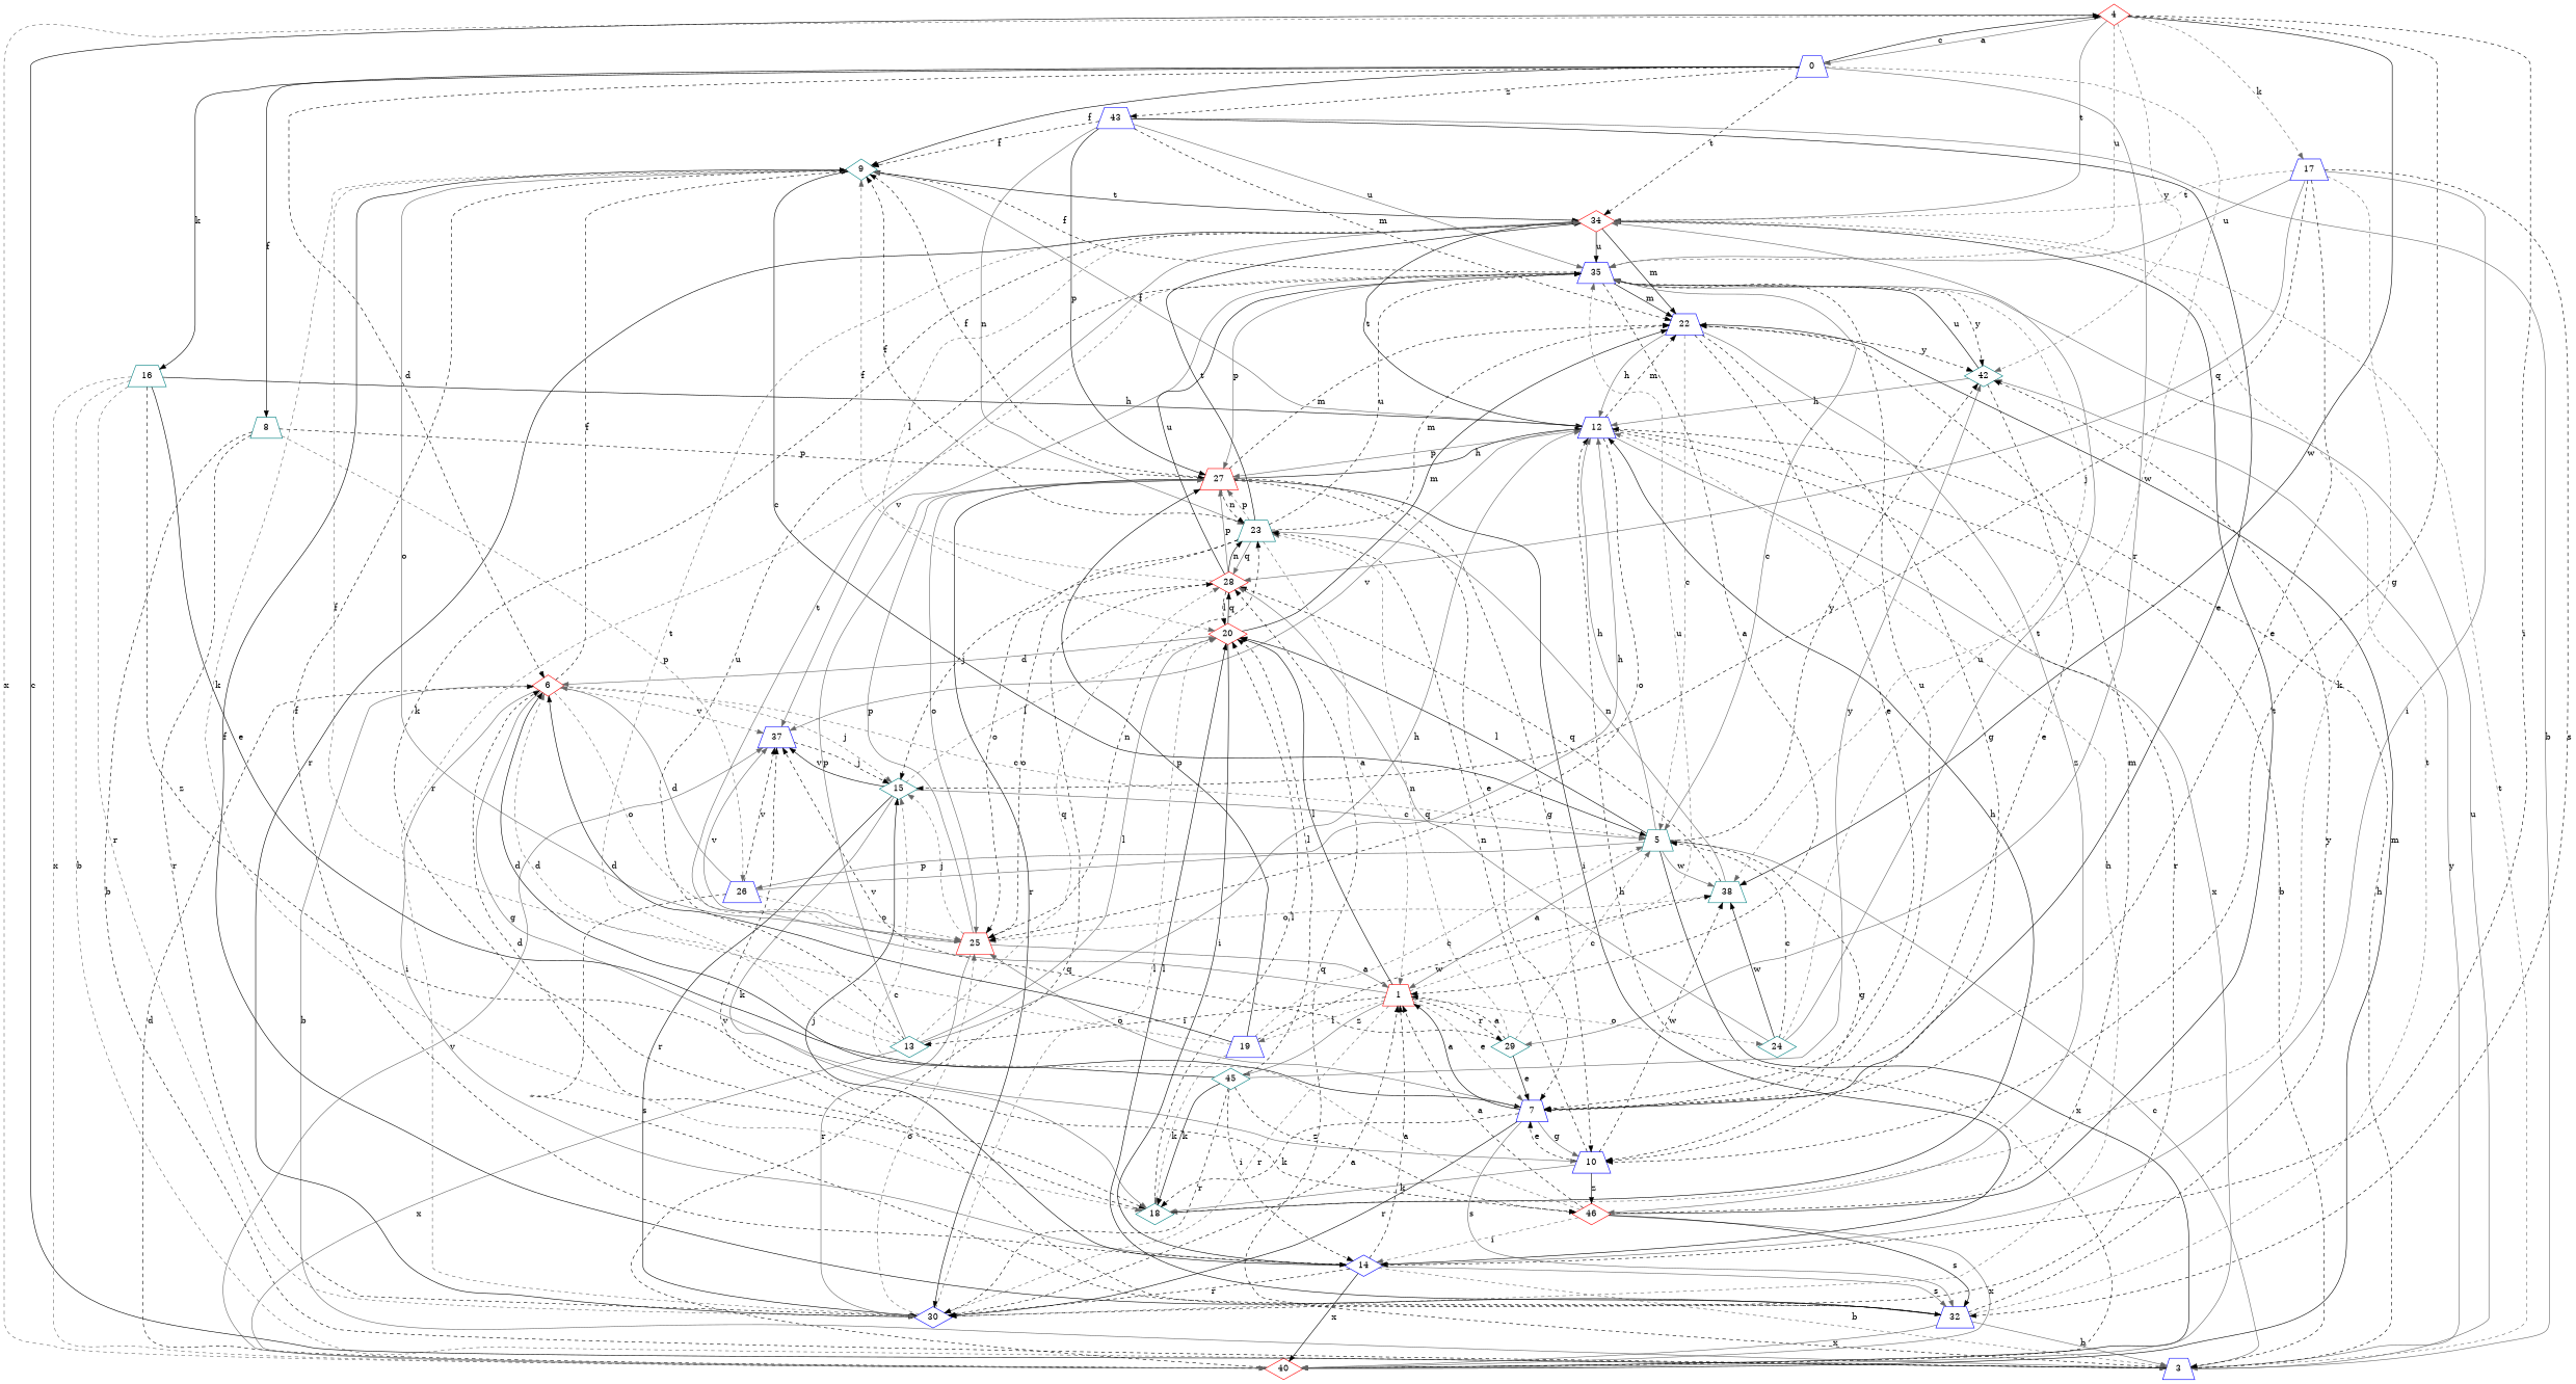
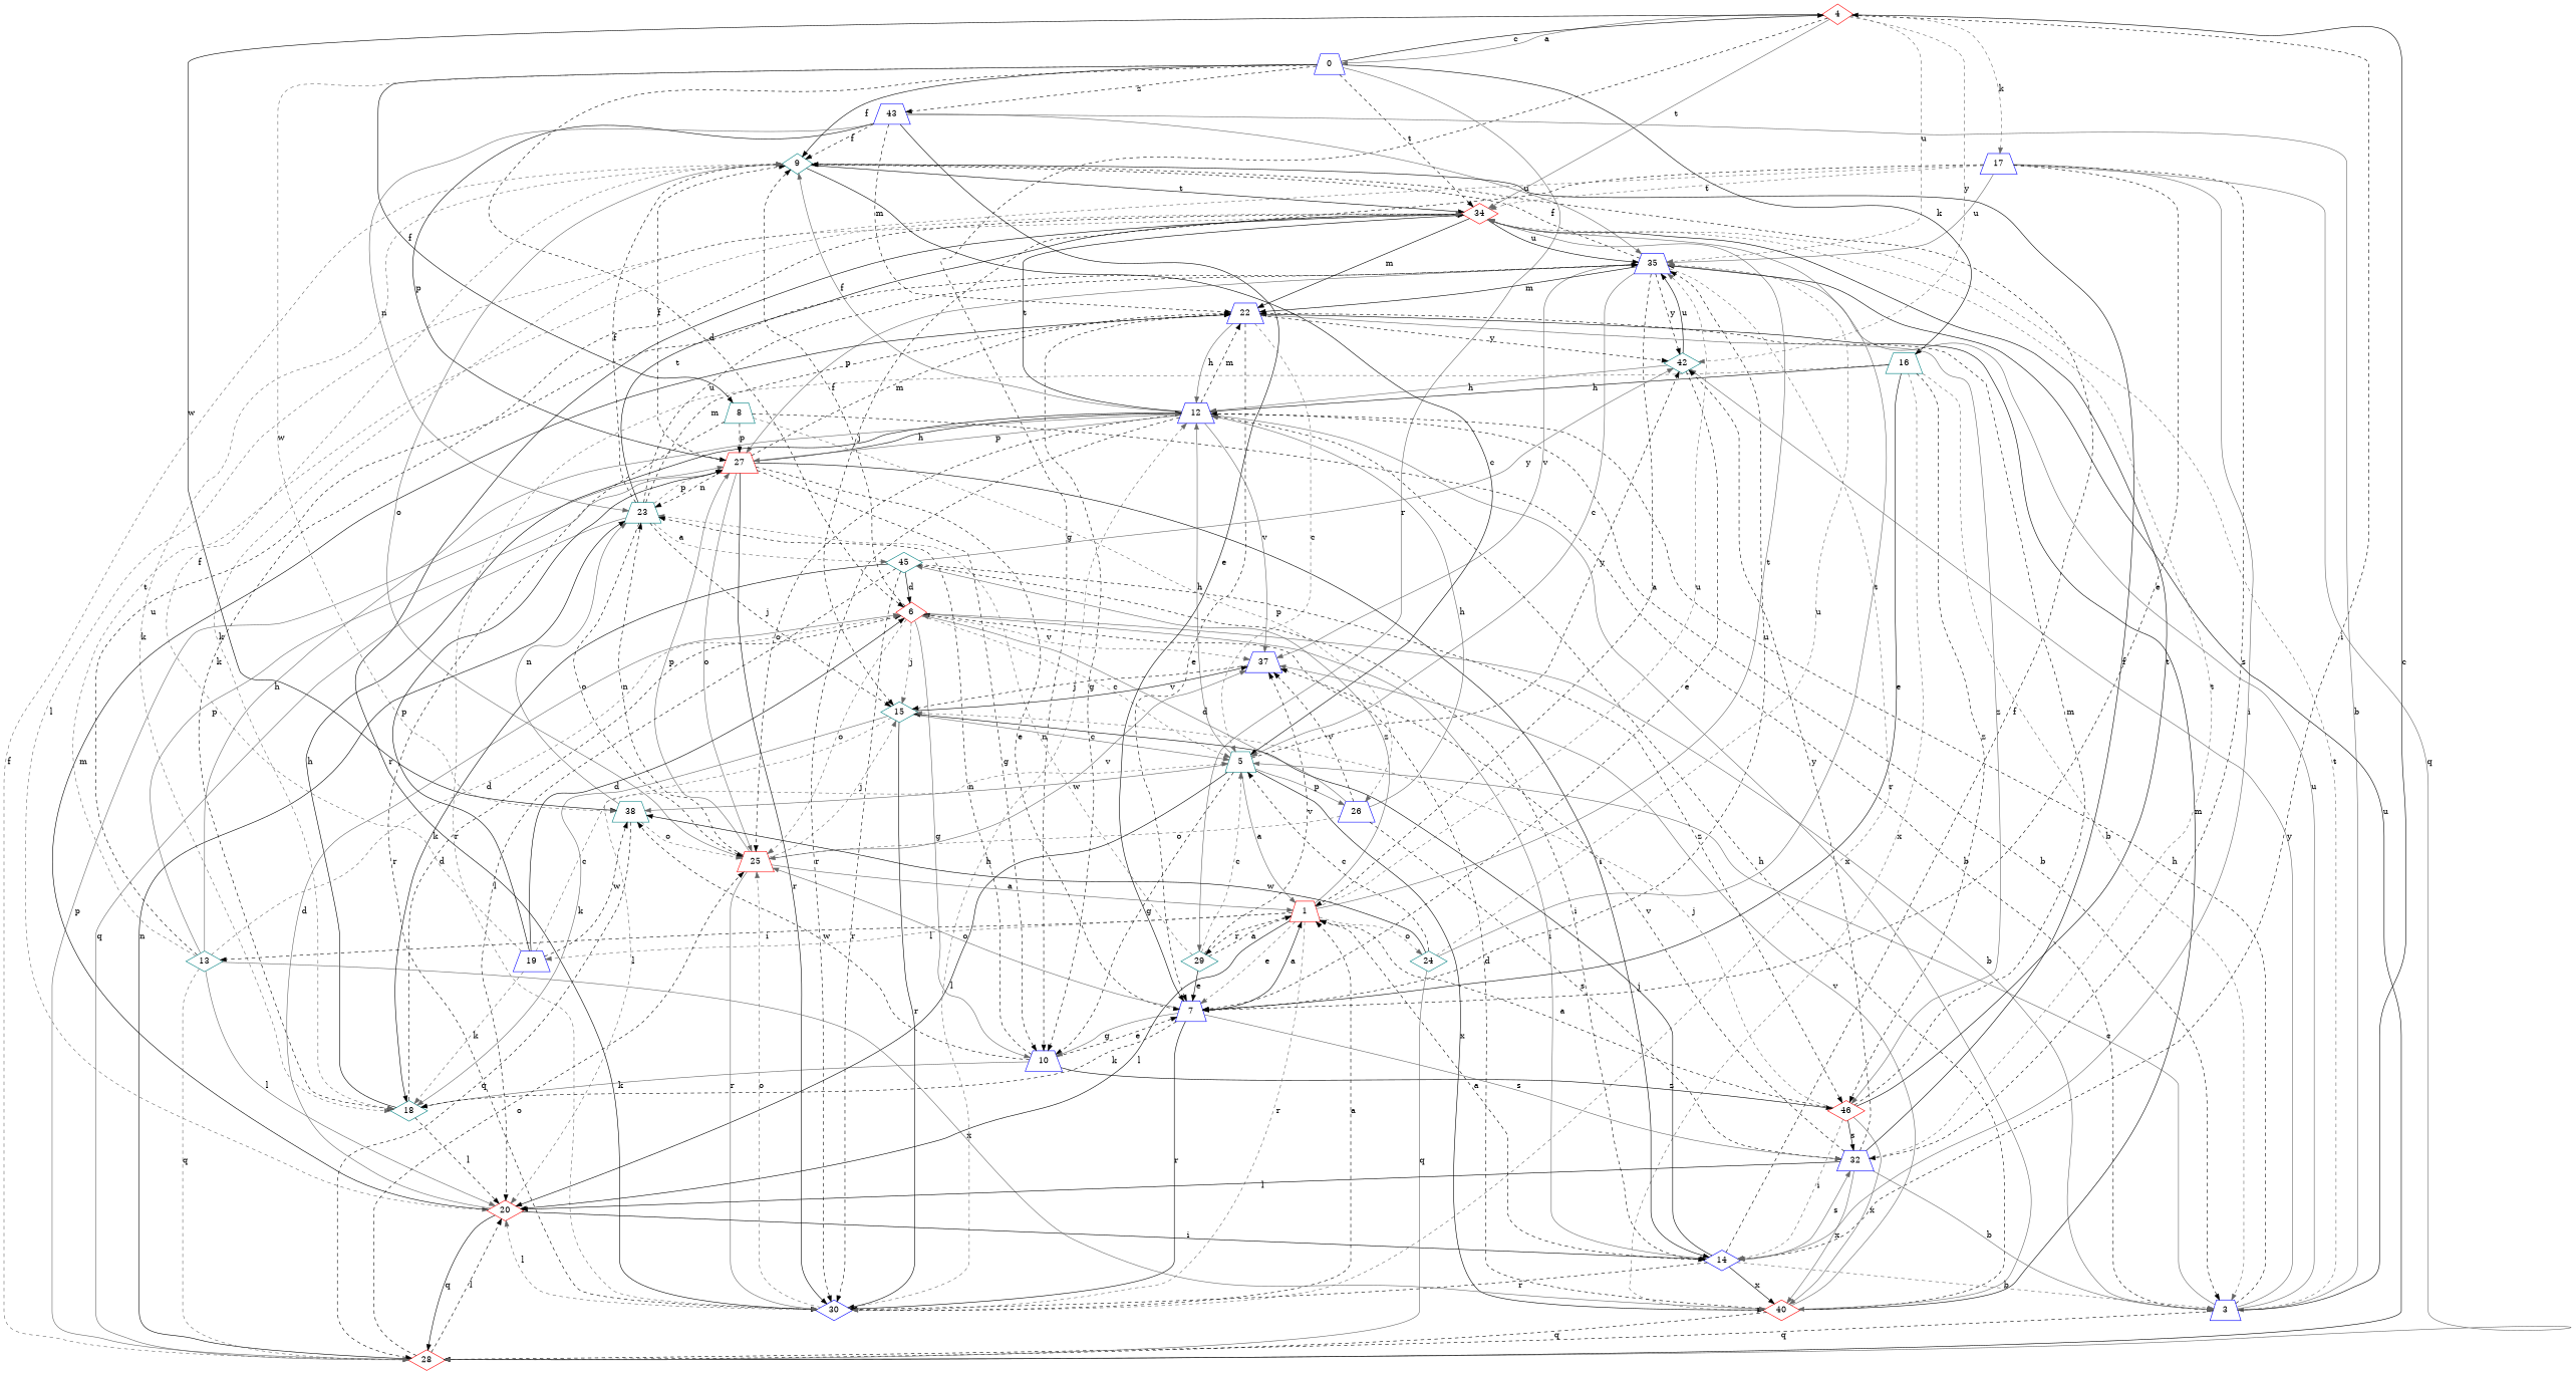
  strict digraph {
    node [color=blue shape=trapezium]
    edge [color=black style=dashed]
    4 [color=red shape=diamond]
    0
    6 [color=red shape=diamond]
    8 [color=teal]
    9 [color=teal shape=diamond]
    16 [color=teal]
    29 [color=teal shape=diamond]
    34 [color=red shape=diamond]
    38 [color=teal]
    43
    35
    42 [color=teal shape=diamond]
    10
    14 [shape=diamond]
    17
    40 [color=red shape=diamond]
    3
    5 [color=teal]
    15 [color=teal shape=diamond]
    25 [color=red]
    37
    30 [shape=diamond]
    26
    27 [color=red]
    18 [color=teal shape=diamond]
    7
    12
    46 [color=red shape=diamond]
    1 [color=red]
    23 [color=teal]
    20 [color=red shape=diamond]
    22
    28 [color=red shape=diamond]
    13 [color=teal shape=diamond]
    19
    24 [color=teal shape=diamond]
    45 [color=teal shape=diamond]
    32
    4 -> 0 [color=gray40 label=a style=solid]
    4 -> 34 [color=gray40 label=t style=solid]
    4 -> 38 [label=w style=solid]
    4 -> 35 [color=gray40 label=u]
    4 -> 42 [color=gray40 label=y]
    4 -> 10 [label=g]
    4 -> 14 [label=i]
    4 -> 17 [color=gray40 label=k]
-   4 -> 40 [color=gray40 label=x]
    0 -> 4 [label=c style=solid]
    0 -> 6 [label=d]
    0 -> 8 [label=f style=solid]
    0 -> 9 [label=f style=solid]
    0 -> 16 [label=k style=solid]
    0 -> 29 [color=gray40 label=r style=solid]
    0 -> 34 [label=t]
    0 -> 38 [color=gray40 label=w]
    0 -> 43 [label=z]
    6 -> 9 [label=f]
    6 -> 10 [color=gray40 label=g style=solid]
    6 -> 14 [color=gray40 label=i style=solid]
    6 -> 3 [color=gray40 label=b style=solid]
    6 -> 5 [color=gray40 label=c]
    6 -> 15 [color=gray40 label=j]
    6 -> 25 [color=gray40 label=o]
    6 -> 37 [color=gray40 label=v]
    8 -> 3 [label=b]
    8 -> 30 [label=r]
    8 -> 26 [color=gray40 label=p]
    8 -> 27 [label=p]
    9 -> 34 [label=t style=solid]
    9 -> 5 [label=c style=solid]
    9 -> 25 [color=gray40 label=o style=solid]
    9 -> 18 [color=gray40 label=k]
    16 -> 40 [color=gray40 label=x]
    16 -> 3 [color=gray40 label=b]
    16 -> 30 [color=gray40 label=r]
    16 -> 7 [label=e style=solid]
    16 -> 12 [label=h style=solid]
    16 -> 46 [label=z]
    29 -> 5 [color=gray40 label=c]
    29 -> 37 [label=v]
    29 -> 7 [label=e style=solid]
    29 -> 1 [label=a]
    29 -> 23 [color=gray40 label=n]
    34 -> 35 [label=u style=solid]
    34 -> 30 [label=r style=solid]
    34 -> 18 [label=k]
    34 -> 20 [color=gray40 label=l]
    34 -> 22 [label=m style=solid]
    38 -> 25 [color=gray40 label=o]
    38 -> 23 [color=gray40 label=n style=solid]
    38 -> 28 [label=q]
    43 -> 9 [label=f]
    43 -> 35 [color=gray40 label=u style=solid]
    43 -> 3 [color=gray40 label=b style=solid]
    43 -> 27 [label=p style=solid]
    43 -> 7 [label=e style=solid]
    43 -> 23 [color=gray40 label=n style=solid]
    43 -> 22 [label=m]
    35 -> 9 [label=f]
    35 -> 42 [label=y]
    35 -> 5 [color=gray40 label=c style=solid]
    35 -> 37 [color=gray40 label=v style=solid]
    35 -> 30 [color=gray40 label=r]
    35 -> 27 [color=gray40 label=p style=solid]
    35 -> 1 [label=a]
    35 -> 22 [label=m style=solid]
    42 -> 35 [label=u style=solid]
    42 -> 7 [label=e]
    42 -> 12 [color=gray40 label=h style=solid]
    10 -> 38 [label=w]
    10 -> 18 [color=gray40 label=k style=solid]
    10 -> 7 [label=e]
    10 -> 46 [label=z style=solid]
    10 -> 23 [label=n]
    14 -> 9 [label=f]
    14 -> 40 [label=x style=solid]
    14 -> 3 [color=gray40 label=b]
    14 -> 15 [label=j style=solid]
    14 -> 30 [label=r]
    14 -> 1 [label=a]
    14 -> 32 [color=gray40 label=s style=solid]
    17 -> 34 [color=gray40 label=t]
    17 -> 35 [color=gray40 label=u style=solid]
    17 -> 14 [color=gray40 label=i style=solid]
    17 -> 15 [label=j]
    17 -> 18 [color=gray40 label=k]
    17 -> 7 [label=e]
    17 -> 28 [color=gray40 label=q style=solid]
    17 -> 32 [label=s]
    40 -> 6 [label=d]
    40 -> 37 [color=gray40 label=v style=solid]
    40 -> 12 [label=h]
    40 -> 22 [label=m style=solid]
    40 -> 28 [label=q]
    3 -> 4 [label=c style=solid]
    3 -> 34 [color=gray40 label=t]
    3 -> 35 [color=gray40 label=u style=solid]
    3 -> 42 [color=gray40 label=y style=solid]
    3 -> 5 [color=gray40 label=c style=solid]
    3 -> 12 [label=h]
    3 -> 28 [label=q]
    5 -> 38 [color=gray40 label=w style=solid]
    5 -> 42 [label=y]
    5 -> 10 [label=g]
    5 -> 40 [label=x style=solid]
    5 -> 26 [color=gray40 label=p style=solid]
    5 -> 12 [color=gray40 label=h style=solid]
    5 -> 1 [color=gray40 label=a style=solid]
    5 -> 20 [label=l style=solid]
    15 -> 5 [color=gray40 label=c style=solid]
    15 -> 37 [label=v style=solid]
    15 -> 30 [label=r style=solid]
    15 -> 18 [color=gray40 label=k style=solid]
    15 -> 20 [color=gray40 label=l]
    25 -> 15 [color=gray40 label=j]
    25 -> 37 [color=gray40 label=v style=solid]
    25 -> 30 [color=gray40 label=r style=solid]
    25 -> 27 [color=gray40 label=p style=solid]
    25 -> 1 [color=gray40 label=a style=solid]
    25 -> 23 [label=n]
    37 -> 15 [label=j]
    30 -> 25 [color=gray40 label=o]
    30 -> 12 [color=gray40 label=h]
    30 -> 1 [label=a]
    30 -> 20 [color=gray40 label=l]
    26 -> 6 [color=gray40 label=d style=solid]
    26 -> 25 [color=gray40 label=o]
    26 -> 37 [label=v]
    26 -> 12 [color=gray40 label=h style=solid]
    26 -> 32 [label=s]
    27 -> 9 [label=f]
    27 -> 10 [label=g]
    27 -> 14 [label=i style=solid]
    27 -> 25 [color=gray40 label=o style=solid]
    27 -> 30 [label=r style=solid]
    27 -> 7 [label=e]
    27 -> 12 [label=h style=solid]
    27 -> 23 [label=n]
    27 -> 22 [label=m]
    18 -> 6 [label=d]
    18 -> 12 [label=h style=solid]
    18 -> 20 [label=l]
    7 -> 35 [label=u]
    7 -> 10 [color=gray40 label=g style=solid]
    7 -> 25 [color=gray40 label=o style=solid]
    7 -> 30 [label=r style=solid]
    7 -> 18 [label=k]
    7 -> 1 [label=a style=solid]
    7 -> 32 [color=gray40 label=s style=solid]
    12 -> 9 [color=gray40 label=f style=solid]
    12 -> 34 [label=t style=solid]
    12 -> 40 [color=gray40 label=x style=solid]
    12 -> 3 [label=b]
    12 -> 25 [label=o]
    12 -> 37 [color=gray40 label=v style=solid]
    12 -> 30 [label=r]
    12 -> 27 [color=gray40 label=p style=solid]
    12 -> 22 [label=m]
    46 -> 34 [label=t style=solid]
    46 -> 14 [color=gray40 label=i]
    46 -> 40 [color=gray40 label=x style=solid]
-   46 -> 15 [color=gray40 label=c]
+   46 -> 15 [color=gray40 label=j]
    46 -> 1 [label=a]
    46 -> 22 [label=m]
    46 -> 32 [label=s style=solid]
    1 -> 29 [label=r]
    1 -> 34 [color=gray40 label=t style=solid]
    1 -> 35 [color=gray40 label=u]
    1 -> 30 [color=gray40 label=r]
    1 -> 7 [color=gray40 label=e]
    1 -> 20 [label=l style=solid]
    1 -> 13 [label=i]
    1 -> 19 [color=gray40 label=l]
    1 -> 24 [color=gray40 label=o]
    1 -> 45 [color=gray40 label=z style=solid]
    23 -> 9 [label=f]
    23 -> 34 [label=t style=solid]
    23 -> 35 [label=u]
    23 -> 15 [label=j]
    23 -> 25 [label=o]
    23 -> 27 [color=gray40 label=p]
-   23 -> 1 [color=gray40 label=a]
+   23 -> 45 [color=gray40 label=a]
    23 -> 22 [label=m]
    23 -> 28 [color=gray40 label=q style=solid]
    20 -> 6 [color=gray40 label=d style=solid]
    20 -> 14 [label=i style=solid]
    20 -> 22 [label=m style=solid]
    20 -> 28 [label=q style=solid]
    22 -> 42 [label=y]
    22 -> 10 [label=g]
    22 -> 5 [color=gray40 label=c]
    22 -> 7 [label=e]
    22 -> 12 [color=gray40 label=h style=solid]
    22 -> 46 [color=gray40 label=z style=solid]
    28 -> 9 [color=gray40 label=f]
    28 -> 35 [label=u style=solid]
    28 -> 25 [label=o]
    28 -> 27 [color=gray40 label=p style=solid]
    28 -> 23 [label=n style=solid]
    28 -> 20 [label=l]
    13 -> 6 [color=gray40 label=d]
    13 -> 34 [color=gray40 label=t]
    13 -> 35 [label=u]
    13 -> 40 [color=gray40 label=x style=solid]
    13 -> 27 [color=gray40 label=p style=solid]
    13 -> 12 [color=gray40 label=h style=solid]
    13 -> 20 [color=gray40 label=l style=solid]
    13 -> 28 [color=gray40 label=q]
    19 -> 6 [label=d style=solid]
    19 -> 9 [color=gray40 label=f]
    19 -> 38 [label=w]
    19 -> 5 [color=gray40 label=c]
    19 -> 27 [label=p style=solid]
    19 -> 18 [color=gray40 label=k]
    24 -> 34 [color=gray40 label=t style=solid]
    24 -> 38 [label=w style=solid]
    24 -> 35 [color=gray40 label=u]
    24 -> 5 [label=c]
    24 -> 28 [color=gray40 label=q style=solid]
    45 -> 6 [label=d style=solid]
    45 -> 42 [color=gray40 label=y style=solid]
    45 -> 14 [label=i]
    45 -> 30 [label=r]
    45 -> 18 [label=k style=solid]
    45 -> 46 [label=z]
    45 -> 20 [label=l]
    32 -> 9 [label=f style=solid]
    32 -> 34 [color=gray40 label=t]
    32 -> 42 [label=y]
    32 -> 40 [color=gray40 label=x style=solid]
    32 -> 3 [color=gray40 label=b style=solid]
    32 -> 37 [label=v]
    32 -> 20 [label=l style=solid]
  }
